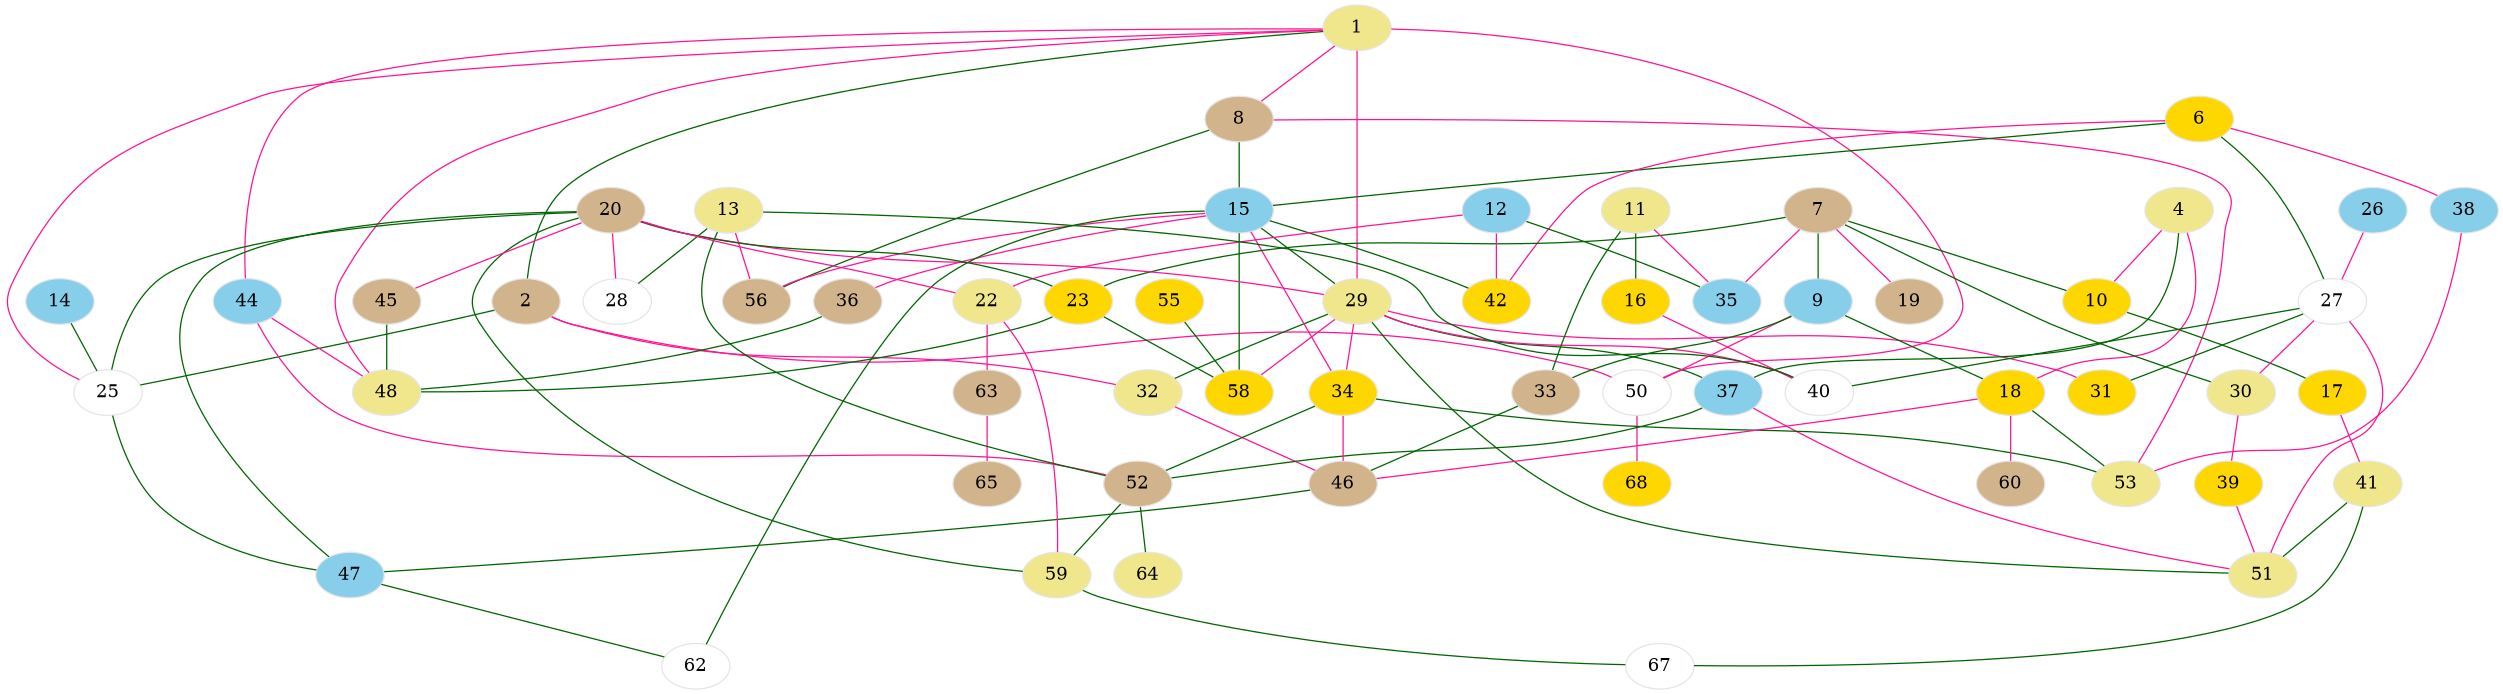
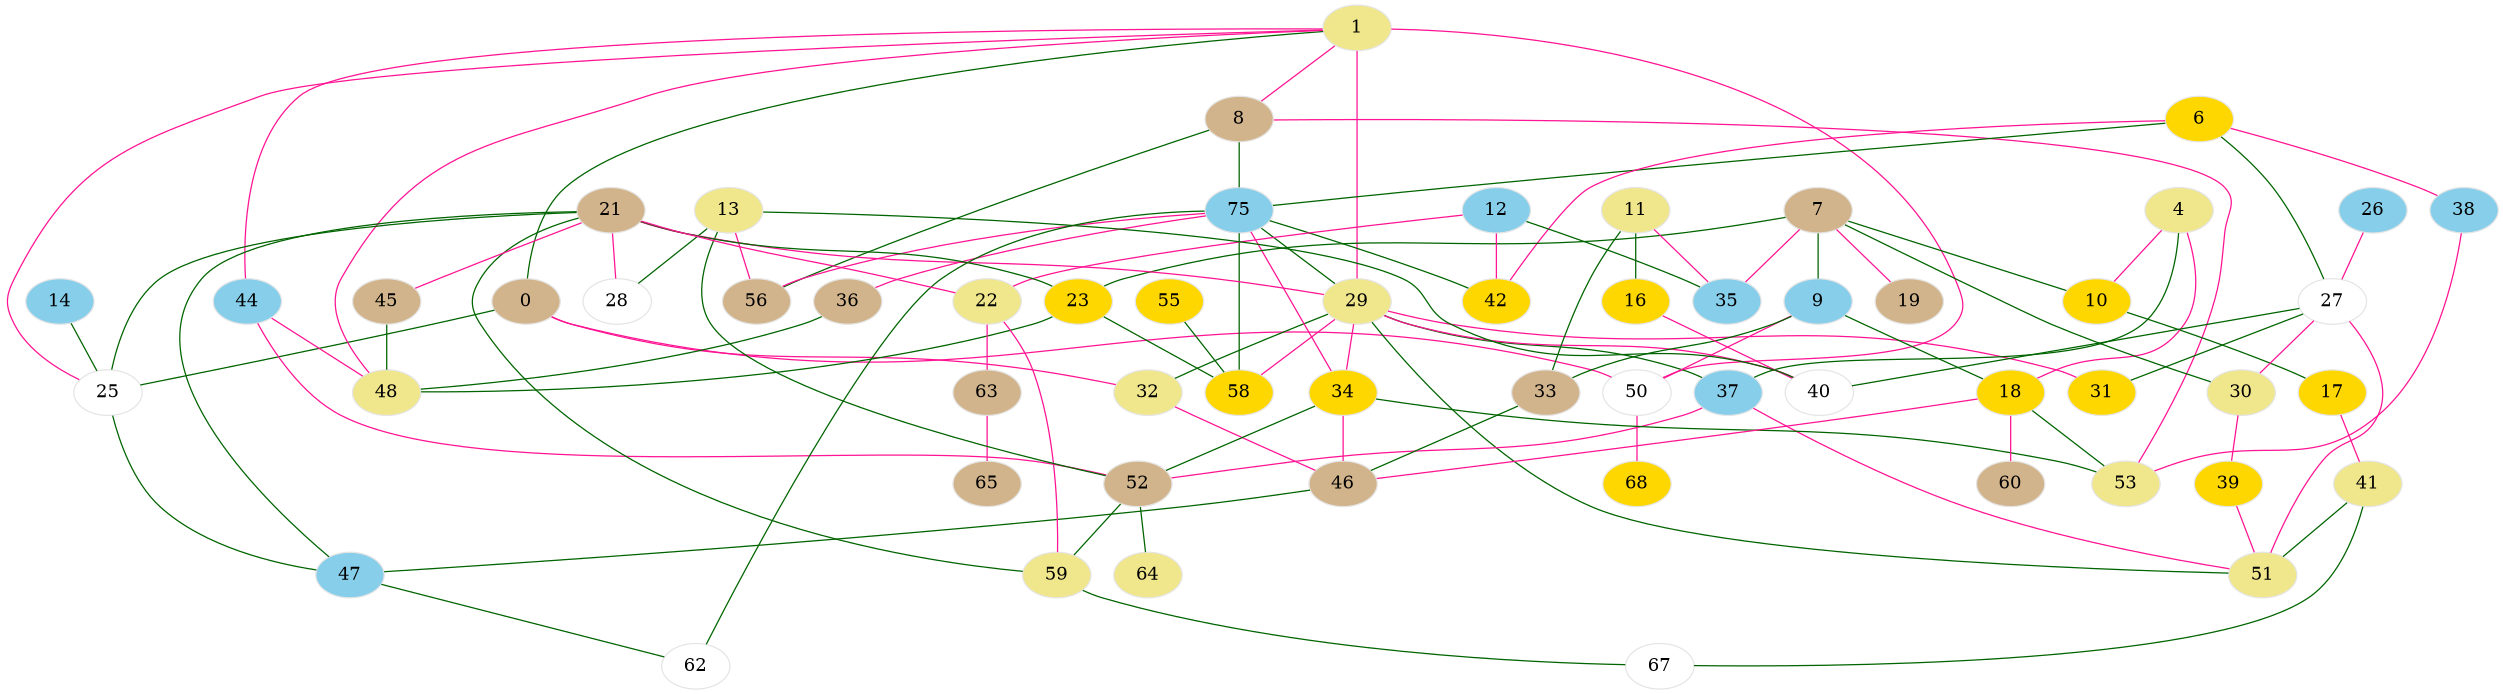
  graph {
    node [color=gray90 fillcolor=tan style=filled]
    edge [color=darkgreen weight=1.0]
-   2
+   2 [label=0]
    1 [fillcolor=khaki]
    8
    25 [fillcolor=white]
    29 [fillcolor=khaki]
    44 [fillcolor=skyblue]
    48 [fillcolor=khaki]
    50 [fillcolor=white]
    32 [fillcolor=khaki]
-   15 [fillcolor=skyblue]
+   15 [fillcolor=skyblue label=75]
    53 [fillcolor=khaki]
    56
    47 [fillcolor=skyblue]
    37 [fillcolor=skyblue]
    40 [fillcolor=white]
    34 [fillcolor=gold]
    58 [fillcolor=gold]
    31 [fillcolor=gold]
    51 [fillcolor=khaki]
    52
    68 [fillcolor=gold]
    46
    10 [fillcolor=gold]
    4 [fillcolor=khaki]
    18 [fillcolor=gold]
    17 [fillcolor=gold]
    60
    6 [fillcolor=gold]
    27 [fillcolor=white]
    38 [fillcolor=skyblue]
    42 [fillcolor=gold]
    36
    62 [fillcolor=white]
    30 [fillcolor=khaki]
    7
    9 [fillcolor=skyblue]
    19
    23 [fillcolor=gold]
    35 [fillcolor=skyblue]
    33
    39 [fillcolor=gold]
    41 [fillcolor=khaki]
    11 [fillcolor=khaki]
    16 [fillcolor=gold]
    12 [fillcolor=skyblue]
    22 [fillcolor=khaki]
    59 [fillcolor=khaki]
    63
    13 [fillcolor=khaki]
    28 [fillcolor=white]
    64 [fillcolor=khaki]
    14 [fillcolor=skyblue]
    67 [fillcolor=white]
-   21 [label=20]
+   21
    45
    65
    26 [fillcolor=skyblue]
    55 [fillcolor=gold]
    2 -- 25
    2 -- 50 [color=deeppink weight=2.0]
    2 -- 32 [color=deeppink]
    1 -- 2
    1 -- 8 [color=deeppink]
    1 -- 25 [color=deeppink]
    1 -- 29 [color=deeppink weight=5.0]
    1 -- 44 [color=deeppink]
    1 -- 48 [color=deeppink]
    1 -- 50 [color=deeppink]
    8 -- 15 [weight=2.0]
    8 -- 53 [color=deeppink]
    8 -- 56
    25 -- 47
    29 -- 32
    29 -- 37
    29 -- 40 [color=deeppink]
    29 -- 34 [color=deeppink]
    29 -- 58 [color=deeppink]
    29 -- 31 [color=deeppink]
    29 -- 51
    44 -- 48 [color=deeppink]
    44 -- 52 [color=deeppink]
    50 -- 68 [color=deeppink]
    32 -- 46 [color=deeppink]
    15 -- 29
    15 -- 56 [color=deeppink weight=2.0]
    15 -- 34 [color=deeppink]
    15 -- 58 [weight=2.0]
    15 -- 42
    15 -- 36 [color=deeppink]
    15 -- 62
    47 -- 62
    37 -- 51 [color=deeppink weight=2.0]
-   37 -- 52
+   37 -- 52 [color=deeppink]
    34 -- 53
    34 -- 52
    34 -- 46 [color=deeppink]
    52 -- 59
    52 -- 64
    46 -- 47
    10 -- 17
    4 -- 37
    4 -- 10 [color=deeppink]
    4 -- 18 [color=deeppink weight=2.0]
    18 -- 53
    18 -- 46 [color=deeppink]
    18 -- 60 [color=deeppink]
    17 -- 41 [color=deeppink]
    6 -- 15
    6 -- 27
    6 -- 38 [color=deeppink]
    6 -- 42 [color=deeppink]
    27 -- 40
    27 -- 31
    27 -- 51 [color=deeppink]
    27 -- 30 [color=deeppink]
    38 -- 53 [color=deeppink]
    36 -- 48
    30 -- 39 [color=deeppink]
    7 -- 10
    7 -- 30
    7 -- 9 [weight=2.0]
    7 -- 19 [color=deeppink]
    7 -- 23
    7 -- 35 [color=deeppink]
    9 -- 50 [color=deeppink]
    9 -- 18
    9 -- 33
    23 -- 48
    23 -- 58
    33 -- 46
    39 -- 51 [color=deeppink]
    41 -- 51 [weight=3.0]
    41 -- 67
    11 -- 35 [color=deeppink]
    11 -- 33
    11 -- 16
    16 -- 40 [color=deeppink]
    12 -- 42 [color=deeppink]
    12 -- 35
    12 -- 22 [color=deeppink]
    22 -- 59 [color=deeppink]
    22 -- 63 [color=deeppink]
    59 -- 67
    63 -- 65 [color=deeppink]
    13 -- 56 [color=deeppink]
    13 -- 40
    13 -- 52
    13 -- 28
    14 -- 25
    21 -- 25
    21 -- 29 [color=deeppink]
    21 -- 47
    21 -- 23
    21 -- 22 [color=deeppink]
    21 -- 59
    21 -- 28 [color=deeppink]
    21 -- 45 [color=deeppink]
    45 -- 48
    26 -- 27 [color=deeppink]
    55 -- 58
  }
